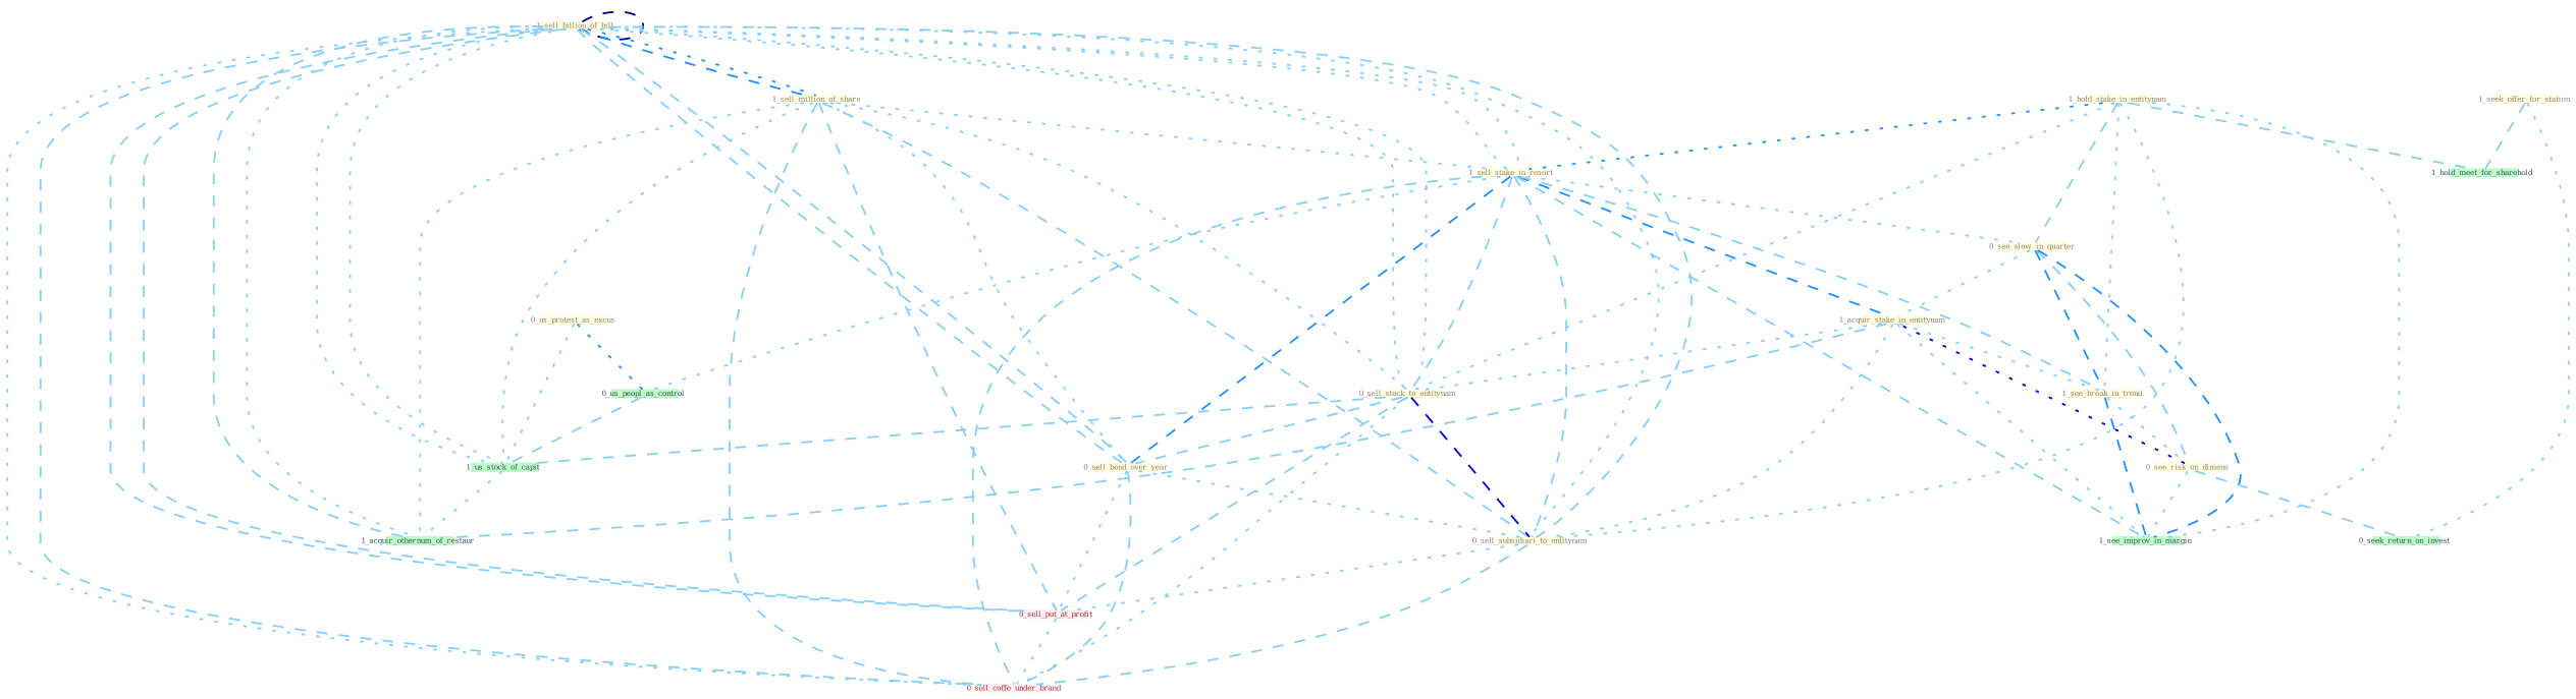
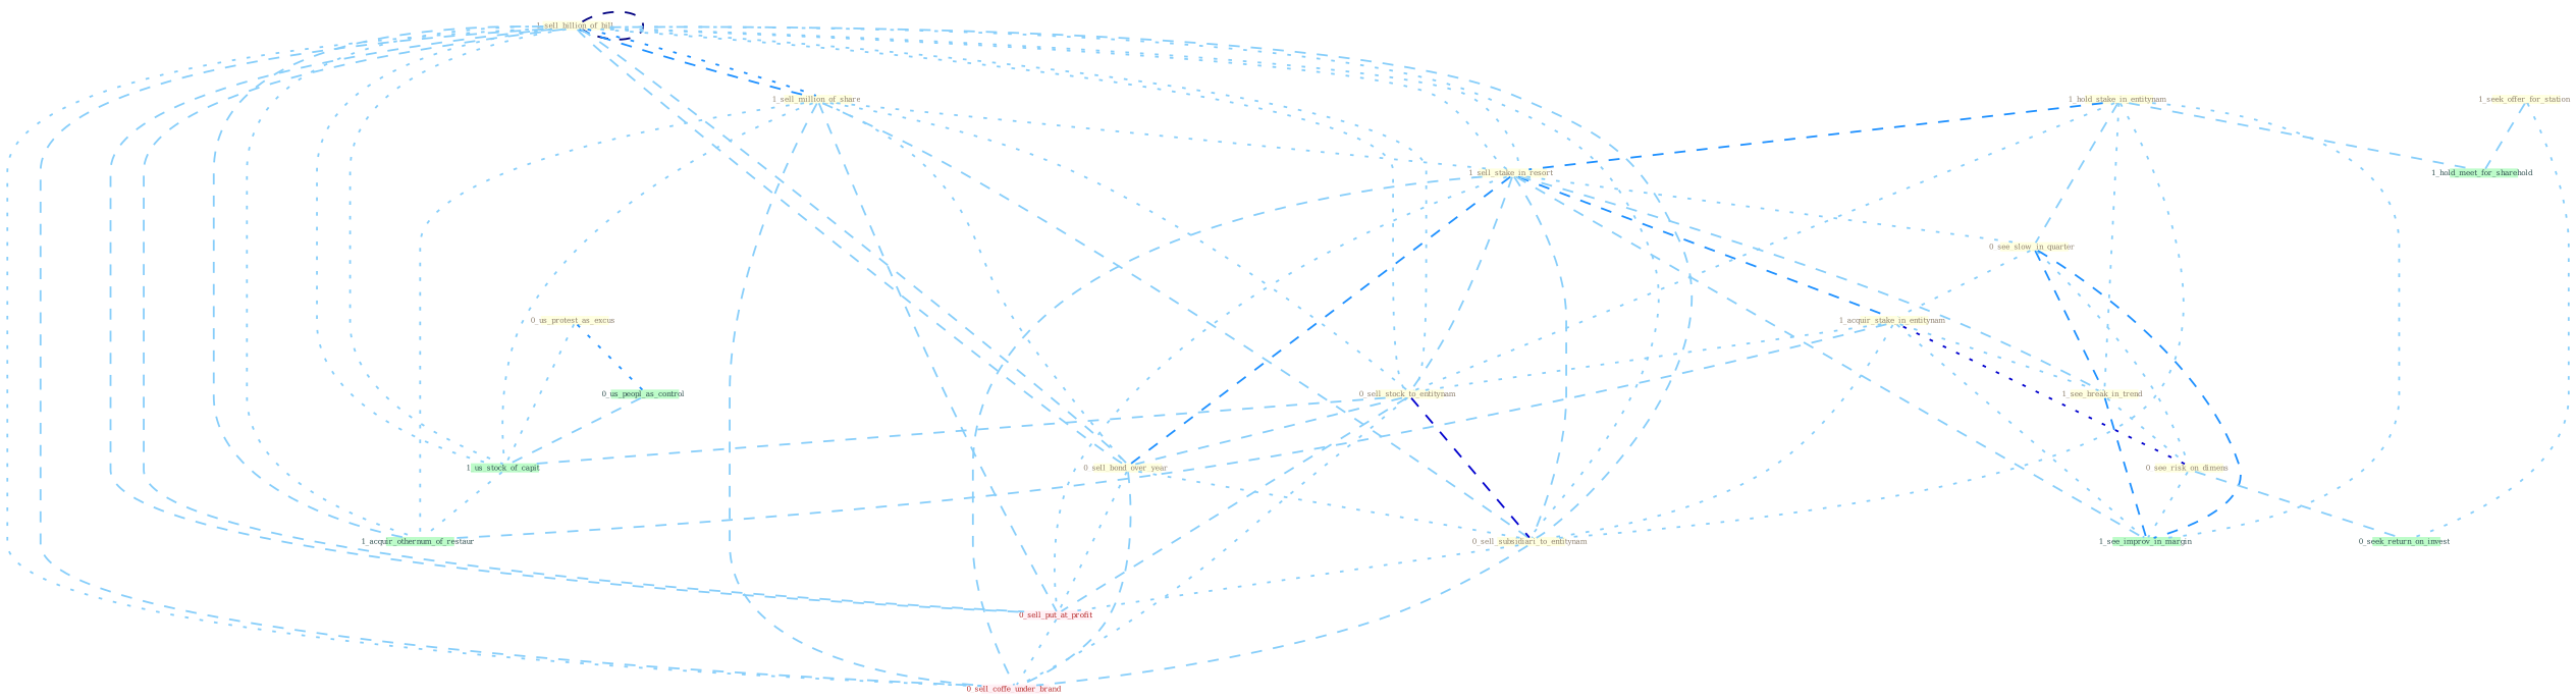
  graph {
    node [color="#ffffe0" fixedsize=true fontcolor="#8b7d6b" fontsize=4 shape=polygon style=filled]
    edge [color="#87cefa" style=dotted w=1]
    "1_sell_billion_of_bill " [height=.06 width=.5]
    "1_hold_stake_in_entitynam " [height=.06 width=.5]
    "1_sell_million_of_share " [height=.06 width=.5]
    "1_sell_stake_in_resort " [height=.06 width=.5]
    "0_see_slow_in_quarter " [height=.06 width=.5]
    "0_us_protest_as_excus " [height=.06 width=.5]
    "1_acquir_stake_in_entitynam " [height=.06 width=.5]
    "1_see_break_in_trend " [height=.06 width=.5]
    "0_sell_stock_to_entitynam " [height=.06 width=.5]
    "1_seek_offer_for_station " [height=.06 width=.5]
    "0_sell_bond_over_year " [height=.06 width=.5]
    "0_sell_subsidiari_to_entitynam " [height=.06 width=.5]
    "0_see_risk_on_dimens " [height=.06 width=.5]
    "0_sell_put_at_profit " [color="#fff0f5" fontcolor="#b22222" height=.06 width=.5]
    "0_sell_coffe_under_brand " [color="#fff0f5" fontcolor="#b22222" height=.06 width=.5]
    "1_us_stock_of_capit " [color="#BDFCC9" fontcolor="#2f4f4f" height=.06 width=.5]
    "1_acquir_othernum_of_restaur " [color="#BDFCC9" fontcolor="#2f4f4f" height=.06 width=.5]
    "1_see_improv_in_margin " [color="#BDFCC9" fontcolor="#2f4f4f" height=.06 width=.5]
    "1_hold_meet_for_sharehold " [color="#BDFCC9" fontcolor="#2f4f4f" height=.06 width=.5]
    "0_us_peopl_as_control " [color="#BDFCC9" fontcolor="#2f4f4f" height=.06 width=.5]
    "0_seek_return_on_invest " [color="#BDFCC9" fontcolor="#2f4f4f" height=.06 width=.5]
    subgraph sub_1 {
      "1_sell_billion_of_bill "
      "1_hold_stake_in_entitynam "
      "1_sell_million_of_share "
      "1_sell_stake_in_resort "
      "0_see_slow_in_quarter "
      "0_us_protest_as_excus "
      "1_acquir_stake_in_entitynam "
      "1_see_break_in_trend "
      "0_sell_stock_to_entitynam "
      "1_seek_offer_for_station "
      "0_sell_bond_over_year "
      "0_sell_subsidiari_to_entitynam "
      "0_see_risk_on_dimens "
    }
    subgraph sub_2 {
      "0_sell_put_at_profit "
      "0_sell_coffe_under_brand "
    }
    "1_sell_billion_of_bill " -- "1_sell_billion_of_bill " [color="#000080" style=dashed w=4]
    "1_sell_billion_of_bill " -- "1_sell_million_of_share " [color="#1e90ff" style=dashed w=2]
    "1_sell_billion_of_bill " -- "1_sell_million_of_share " [color="#1e90ff" w=2]
    "1_sell_billion_of_bill " -- "1_sell_stake_in_resort "
    "1_sell_billion_of_bill " -- "1_sell_stake_in_resort "
    "1_sell_billion_of_bill " -- "0_sell_stock_to_entitynam "
    "1_sell_billion_of_bill " -- "0_sell_stock_to_entitynam "
    "1_sell_billion_of_bill " -- "0_sell_bond_over_year " [style=dashed]
    "1_sell_billion_of_bill " -- "0_sell_bond_over_year " [style=dashed]
    "1_sell_billion_of_bill " -- "0_sell_subsidiari_to_entitynam "
    "1_sell_billion_of_bill " -- "0_sell_subsidiari_to_entitynam " [style=dashed]
    "1_sell_billion_of_bill " -- "0_sell_put_at_profit " [style=dashed]
    "1_sell_billion_of_bill " -- "0_sell_put_at_profit " [style=dashed]
    "1_sell_billion_of_bill " -- "0_sell_coffe_under_brand "
    "1_sell_billion_of_bill " -- "0_sell_coffe_under_brand " [style=dashed]
    "1_sell_billion_of_bill " -- "1_us_stock_of_capit "
    "1_sell_billion_of_bill " -- "1_us_stock_of_capit "
    "1_sell_billion_of_bill " -- "1_acquir_othernum_of_restaur " [style=dashed]
    "1_sell_billion_of_bill " -- "1_acquir_othernum_of_restaur "
-   "1_hold_stake_in_entitynam " -- "1_sell_stake_in_resort " [color="#1e90ff" w=2]
+   "1_hold_stake_in_entitynam " -- "1_sell_stake_in_resort " [color="#1e90ff" style=dashed w=2]
    "1_hold_stake_in_entitynam " -- "0_see_slow_in_quarter " [style=dashed]
    "1_hold_stake_in_entitynam " -- "1_see_break_in_trend "
    "1_hold_stake_in_entitynam " -- "0_sell_stock_to_entitynam "
    "1_hold_stake_in_entitynam " -- "0_sell_subsidiari_to_entitynam "
    "1_hold_stake_in_entitynam " -- "1_see_improv_in_margin "
    "1_hold_stake_in_entitynam " -- "1_hold_meet_for_sharehold " [style=dashed]
    "1_sell_million_of_share " -- "1_sell_stake_in_resort "
    "1_sell_million_of_share " -- "0_sell_stock_to_entitynam "
    "1_sell_million_of_share " -- "0_sell_bond_over_year "
    "1_sell_million_of_share " -- "0_sell_subsidiari_to_entitynam " [style=dashed]
    "1_sell_million_of_share " -- "0_sell_put_at_profit " [style=dashed]
    "1_sell_million_of_share " -- "0_sell_coffe_under_brand " [style=dashed]
    "1_sell_million_of_share " -- "1_us_stock_of_capit "
    "1_sell_million_of_share " -- "1_acquir_othernum_of_restaur "
    "1_sell_stake_in_resort " -- "0_see_slow_in_quarter "
    "1_sell_stake_in_resort " -- "1_acquir_stake_in_entitynam " [color="#1e90ff" style=dashed w=2]
    "1_sell_stake_in_resort " -- "1_see_break_in_trend " [style=dashed]
    "1_sell_stake_in_resort " -- "0_sell_stock_to_entitynam " [style=dashed]
    "1_sell_stake_in_resort " -- "0_sell_bond_over_year " [color="#1e90ff" style=dashed]
    "1_sell_stake_in_resort " -- "0_sell_subsidiari_to_entitynam " [style=dashed]
-   "1_sell_stake_in_resort " -- "0_us_peopl_as_control "
+   "1_sell_stake_in_resort " -- "0_sell_put_at_profit "
    "1_sell_stake_in_resort " -- "0_sell_coffe_under_brand " [style=dashed]
    "1_sell_stake_in_resort " -- "1_see_improv_in_margin " [style=dashed]
    "0_see_slow_in_quarter " -- "1_acquir_stake_in_entitynam "
    "0_see_slow_in_quarter " -- "1_see_break_in_trend " [color="#1e90ff" style=dashed w=2]
-   "0_see_slow_in_quarter " -- "0_see_risk_on_dimens " [style=dashed]
+   "0_see_slow_in_quarter " -- "0_see_risk_on_dimens "
    "0_see_slow_in_quarter " -- "1_see_improv_in_margin " [color="#1e90ff" style=dashed w=2]
    "0_us_protest_as_excus " -- "1_us_stock_of_capit "
    "0_us_protest_as_excus " -- "0_us_peopl_as_control " [color="#1e90ff" w=2]
    "1_acquir_stake_in_entitynam " -- "1_see_break_in_trend "
    "1_acquir_stake_in_entitynam " -- "0_sell_stock_to_entitynam "
    "1_acquir_stake_in_entitynam " -- "0_sell_subsidiari_to_entitynam "
    "1_acquir_stake_in_entitynam " -- "1_acquir_othernum_of_restaur " [style=dashed]
    "1_acquir_stake_in_entitynam " -- "1_see_improv_in_margin "
    "1_see_break_in_trend " -- "0_see_risk_on_dimens "
    "1_see_break_in_trend " -- "1_see_improv_in_margin " [color="#1e90ff" style=dashed w=2]
    "0_sell_stock_to_entitynam " -- "0_sell_bond_over_year " [style=dashed]
    "0_sell_stock_to_entitynam " -- "0_sell_subsidiari_to_entitynam " [color="#0000cd" style=dashed w=3]
    "0_sell_stock_to_entitynam " -- "0_sell_put_at_profit " [style=dashed]
    "0_sell_stock_to_entitynam " -- "0_sell_coffe_under_brand "
    "0_sell_stock_to_entitynam " -- "1_us_stock_of_capit " [style=dashed]
    "1_seek_offer_for_station " -- "1_hold_meet_for_sharehold " [style=dashed]
    "1_seek_offer_for_station " -- "0_seek_return_on_invest "
    "0_sell_bond_over_year " -- "0_sell_subsidiari_to_entitynam "
    "0_sell_bond_over_year " -- "0_sell_put_at_profit "
    "0_sell_bond_over_year " -- "0_sell_coffe_under_brand " [style=dashed]
    "0_sell_subsidiari_to_entitynam " -- "0_sell_put_at_profit "
    "0_sell_subsidiari_to_entitynam " -- "0_sell_coffe_under_brand " [style=dashed]
    "0_see_risk_on_dimens " -- "1_acquir_stake_in_entitynam " [color="#0000cd" w=3]
    "0_see_risk_on_dimens " -- "1_see_improv_in_margin "
    "0_see_risk_on_dimens " -- "0_seek_return_on_invest " [style=dashed]
    "0_sell_put_at_profit " -- "0_sell_coffe_under_brand "
    "1_us_stock_of_capit " -- "1_acquir_othernum_of_restaur "
    "0_us_peopl_as_control " -- "1_us_stock_of_capit " [style=dashed]
  }
